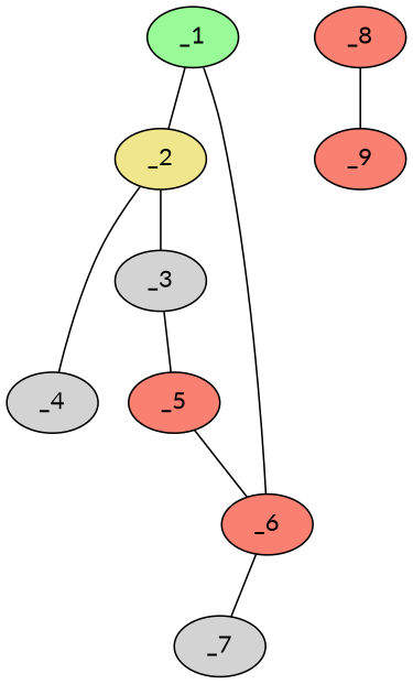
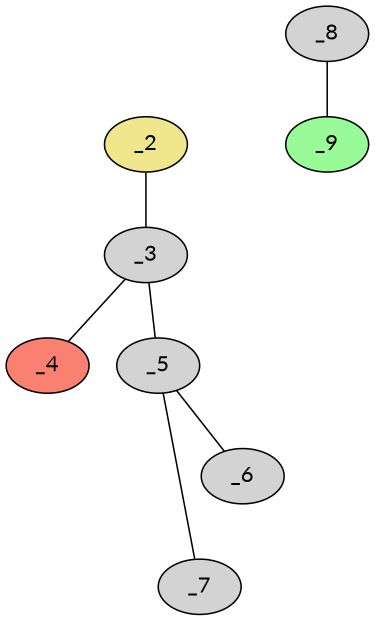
  graph {
    fontname=Lato
    node [charge=0 chem=1 fillcolor=salmon fontname=Lato style=filled symbol="C  " x=3.7321 y=-1.75]
    edge [fontname=Lato valence=1]
-   _1 [fillcolor=palegreen x=2]
    _2 [fillcolor=khaki x=2.866 y=-2.25]
-   _6 [x=2 y=-0.75]
+   _6 [fillcolor=lightgrey x=2 y=-0.75]
    _3 [fillcolor=lightgrey]
-   _4 [fillcolor=lightgrey y=-0.75]
-   _5 [x=2.866 y=-0.25]
+   _4 [y=-0.75]
+   _5 [fillcolor=lightgrey x=2.866 y=-0.25]
    _7 [chem=5 fillcolor=lightgrey symbol="S  " x=2.866 y=0.75]
-   _8 [chem=5 symbol="S  " y=1.25]
-   _9 [y=2.25]
-   _1 -- _2
-   _1 -- _6 [valence=2]
+   _8 [chem=5 fillcolor=lightgrey symbol="S  " y=1.25]
+   _9 [fillcolor=palegreen y=2.25]
    _2 -- _3 [valence=2]
-   _2 -- _4
+   _3 -- _4
    _3 -- _5 [valence=2]
    _5 -- _6
-   _6 -- _7
+   _5 -- _7
    _8 -- _9
  }
